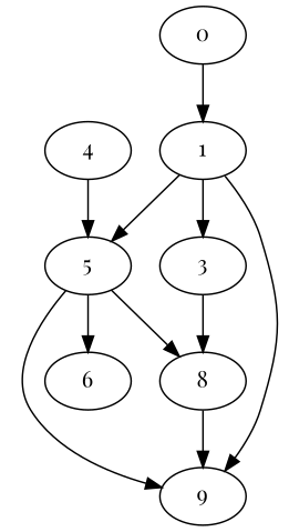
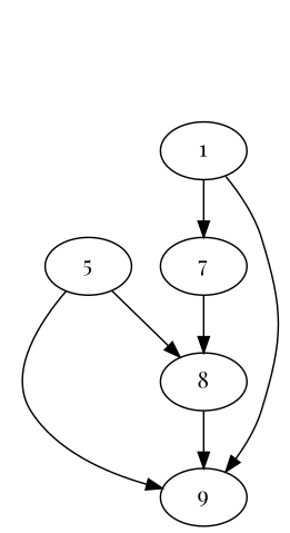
  digraph {
    "Duplicate states"=0
    GraphType=Random
    "Max states in OPEN"=0
    Modes="120000ms; topo-ordered tasks, ; Pruning: task equivalence, fixed order ready list, ; F-value: ; Optimisation: best schedule length (SL) optimisation on equal, "
    NumberOfTasks=10
    "Pruned using list schedule length"=1
    "States removed from OPEN"=0
    TargetSystem="Homogeneous-4"
    "Time to schedule (ms)"=104
    "Total idle time"=545
    "Total schedule length"=699
    "Total sequential time"=1049
    "Total states created"=2
    fontname="Playfair Display"
    node [Processor=0 "Start time"=0 Weight=82 fontname="Playfair Display"]
    edge [Weight=7 fontname="Playfair Display"]
-   0 ["Finish time"=206 Weight=206]
    1 ["Finish time"=288 "Start time"=206]
    5 ["Finish time"=452 "Start time"=370]
    9 ["Finish time"=699 "Start time"=596 Weight=103]
-   7 ["Finish time"=357 Processor=2 "Start time"=295 Weight=62 label=3]
+   7 ["Finish time"=357 Processor=2 "Start time"=295 Weight=62]
    8 ["Finish time"=596 "Start time"=452 Weight=144]
-   6 ["Finish time"=538 Processor=1 "Start time"=456]
-   4 ["Finish time"=103 Processor=1 Weight=103]
-   0 -> 1 [Weight=5]
-   1 -> 5 [Weight=3]
    1 -> 9 [Weight=6]
    1 -> 7
    5 -> 9 [Weight=10]
    5 -> 8 [Weight=8]
-   5 -> 6 [Weight=4]
    7 -> 8 [Weight=10]
    8 -> 9 [Weight=4]
-   4 -> 5
  }
